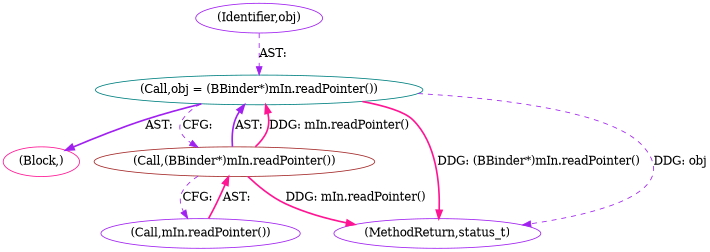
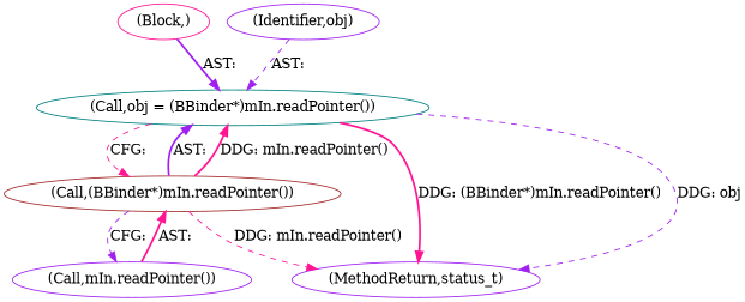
  digraph {
    node [color=purple]
    edge [color=purple style=bold]
    n1 [color=teal label="(Call,obj = (BBinder*)mIn.readPointer())"]
    n2 [color=brown label="(Call,(BBinder*)mIn.readPointer())"]
    n3 [color=deeppink label="(Block,)"]
    n4 [label="(MethodReturn,status_t)"]
    n5 [label="(Call,mIn.readPointer())"]
    n6 [label="(Identifier,obj)"]
-   n1 -> n2 [label="CFG: " style=dashed]
-   n1 -> n3 [label="AST: "]
+   n1 -> n2 [color=deeppink label="CFG: " style=dashed]
+   n3 -> n1 [label="AST: "]
    n1 -> n4 [color=deeppink label="DDG: (BBinder*)mIn.readPointer()"]
    n1 -> n4 [label="DDG: obj" style=dashed]
    n2 -> n1 [label="AST: "]
    n2 -> n1 [color=deeppink label="DDG: mIn.readPointer()"]
-   n2 -> n4 [color=deeppink label="DDG: mIn.readPointer()"]
+   n2 -> n4 [color=deeppink label="DDG: mIn.readPointer()" style=dashed]
    n2 -> n5 [label="CFG: " style=dashed]
    n5 -> n2 [color=deeppink label="AST: "]
    n6 -> n1 [label="AST: " style=dashed]
  }
